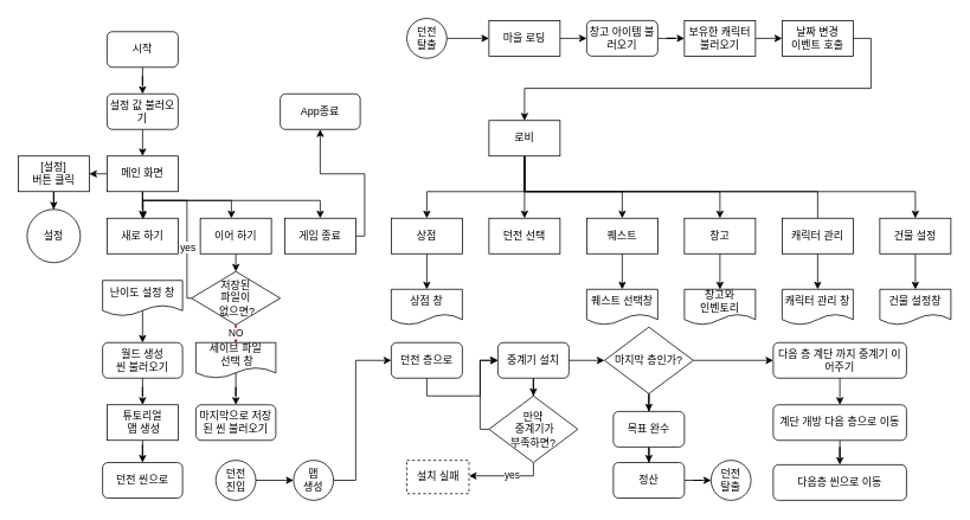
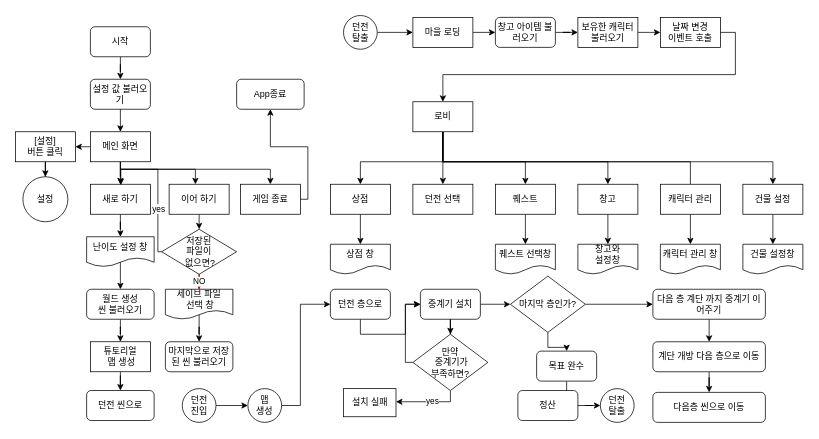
  <mxCell id="0" />
  <mxCell id="1" parent="0" />
  <mxCell id="2" style="edgeStyle=orthogonalEdgeStyle;rounded=0;orthogonalLoop=1;jettySize=auto;html=1;exitX=0.5;exitY=1;exitDx=0;exitDy=0;" edge="1" parent="1" source="3" target="26"><mxGeometry relative="1" as="geometry" /></mxCell>
  <mxCell id="3" value="시작" style="rounded=1;whiteSpace=wrap;html=1;" vertex="1" parent="1"><mxGeometry x="120" y="35" width="80" height="40" as="geometry" /></mxCell>
  <mxCell id="4" style="edgeStyle=orthogonalEdgeStyle;rounded=0;orthogonalLoop=1;jettySize=auto;html=1;entryX=0.5;entryY=0;entryDx=0;entryDy=0;" edge="1" parent="1" source="8" target="10"><mxGeometry relative="1" as="geometry" /></mxCell>
  <mxCell id="5" style="edgeStyle=orthogonalEdgeStyle;rounded=0;orthogonalLoop=1;jettySize=auto;html=1;exitX=0;exitY=0.5;exitDx=0;exitDy=0;entryX=1;entryY=0.5;entryDx=0;entryDy=0;" edge="1" parent="1" source="8" target="14"><mxGeometry relative="1" as="geometry" /></mxCell>
  <mxCell id="6" style="edgeStyle=orthogonalEdgeStyle;rounded=0;orthogonalLoop=1;jettySize=auto;html=1;exitX=0.5;exitY=1;exitDx=0;exitDy=0;" edge="1" parent="1" source="8" target="12"><mxGeometry relative="1" as="geometry"><Array as="points"><mxPoint x="160" y="225" /><mxPoint x="260" y="225" /></Array></mxGeometry></mxCell>
  <mxCell id="7" style="edgeStyle=orthogonalEdgeStyle;rounded=0;orthogonalLoop=1;jettySize=auto;html=1;exitX=0.5;exitY=1;exitDx=0;exitDy=0;" edge="1" parent="1" source="8" target="16"><mxGeometry relative="1" as="geometry"><Array as="points"><mxPoint x="160" y="225" /><mxPoint x="360" y="225" /></Array></mxGeometry></mxCell>
  <mxCell id="8" value="메인 화면" style="rounded=0;whiteSpace=wrap;html=1;" vertex="1" parent="1"><mxGeometry x="120" y="175" width="80" height="40" as="geometry" /></mxCell>
+ <mxCell id="9" style="edgeStyle=orthogonalEdgeStyle;rounded=0;orthogonalLoop=1;jettySize=auto;html=1;exitX=0.5;exitY=1;exitDx=0;exitDy=0;" edge="1" parent="1" source="10" target="31"><mxGeometry relative="1" as="geometry"><mxPoint x="160.034" y="315" as="targetPoint" /></mxGeometry></mxCell>
  <mxCell id="10" value="새로 하기" style="rounded=0;whiteSpace=wrap;html=1;" vertex="1" parent="1"><mxGeometry x="120" y="245" width="80" height="40" as="geometry" /></mxCell>
  <mxCell id="11" style="edgeStyle=orthogonalEdgeStyle;rounded=0;orthogonalLoop=1;jettySize=auto;html=1;exitX=0.5;exitY=1;exitDx=0;exitDy=0;entryX=0.5;entryY=0;entryDx=0;entryDy=0;" edge="1" parent="1" source="12" target="22"><mxGeometry relative="1" as="geometry" /></mxCell>
  <mxCell id="12" value="이어 하기" style="rounded=0;whiteSpace=wrap;html=1;" vertex="1" parent="1"><mxGeometry x="225" y="245" width="80" height="40" as="geometry" /></mxCell>
  <mxCell id="13" style="edgeStyle=orthogonalEdgeStyle;rounded=0;orthogonalLoop=1;jettySize=auto;html=1;exitX=0.5;exitY=1;exitDx=0;exitDy=0;" edge="1" parent="1" source="14" target="25"><mxGeometry relative="1" as="geometry" /></mxCell>
  <mxCell id="14" value="[설정]&lt;br&gt;버튼 클릭" style="rounded=0;whiteSpace=wrap;html=1;" vertex="1" parent="1"><mxGeometry y="175" width="80" height="40" as="geometry" x="20" /></mxCell>
  <mxCell id="15" style="edgeStyle=orthogonalEdgeStyle;rounded=0;orthogonalLoop=1;jettySize=auto;html=1;entryX=0.5;entryY=1;entryDx=0;entryDy=0;" edge="1" parent="1" source="16" target="17"><mxGeometry relative="1" as="geometry"><mxPoint x="370" y="225" as="targetPoint" /><Array as="points"><mxPoint x="410" y="265" /><mxPoint x="410" y="195" /><mxPoint x="360" y="195" /></Array></mxGeometry></mxCell>
  <mxCell id="16" value="게임 종료" style="rounded=0;whiteSpace=wrap;html=1;" vertex="1" parent="1"><mxGeometry x="320" y="245" width="80" height="40" as="geometry" /></mxCell>
  <mxCell id="17" value="App종료" style="rounded=1;whiteSpace=wrap;html=1;" vertex="1" parent="1"><mxGeometry x="315" y="105" width="90" height="40" as="geometry" /></mxCell>
  <mxCell id="18" value="마지막으로 저장된 씬 불러오기" style="rounded=1;whiteSpace=wrap;html=1;" vertex="1" parent="1"><mxGeometry x="220" y="455" width="90" height="40" as="geometry" /></mxCell>
  <mxCell id="19" value="NO" style="edgeStyle=orthogonalEdgeStyle;rounded=0;orthogonalLoop=1;jettySize=auto;html=1;exitX=0.5;exitY=1;exitDx=0;exitDy=0;exitPerimeter=0;strokeColor=#CC0000;" edge="1" parent="1" source="22" target="33"><mxGeometry relative="1" as="geometry" /></mxCell>
  <mxCell id="20" style="edgeStyle=orthogonalEdgeStyle;rounded=0;orthogonalLoop=1;jettySize=auto;html=1;exitX=0;exitY=0.5;exitDx=0;exitDy=0;entryX=0.508;entryY=0.029;entryDx=0;entryDy=0;entryPerimeter=0;" edge="1" parent="1" source="22" target="10"><mxGeometry relative="1" as="geometry"><Array as="points"><mxPoint x="210" y="335" /><mxPoint x="210" y="225" /><mxPoint x="161" y="225" /></Array></mxGeometry></mxCell>
  <mxCell id="21" value="yes" style="edgeLabel;html=1;align=center;verticalAlign=middle;resizable=0;points=[];" vertex="1" connectable="0" parent="20"><mxGeometry x="-0.326" relative="1" as="geometry"><mxPoint as="offset" /></mxGeometry></mxCell>
  <mxCell id="22" value="저장된&lt;br&gt;파일이&lt;br&gt;&amp;nbsp;없으면?" style="rhombus;whiteSpace=wrap;html=1;" vertex="1" parent="1"><mxGeometry x="215" y="305" width="100" height="60" as="geometry" /></mxCell>
  <mxCell id="23" style="edgeStyle=orthogonalEdgeStyle;rounded=0;orthogonalLoop=1;jettySize=auto;html=1;exitX=0.5;exitY=1;exitDx=0;exitDy=0;" edge="1" parent="1" source="24" target="30"><mxGeometry relative="1" as="geometry" /></mxCell>
  <mxCell id="24" value="월드 생성 &lt;br&gt;씬 불러오기" style="rounded=1;whiteSpace=wrap;html=1;" vertex="1" parent="1"><mxGeometry x="115" y="385" width="90" height="40" as="geometry" /></mxCell>
  <mxCell id="25" value="설정" style="ellipse;whiteSpace=wrap;html=1;" vertex="1" parent="1"><mxGeometry x="30" y="235" width="60" height="60" as="geometry" /></mxCell>
  <mxCell id="26" value="설정 값 불러오기" style="rounded=1;whiteSpace=wrap;html=1;" vertex="1" parent="1"><mxGeometry x="120" y="105" width="80" height="40" as="geometry" /></mxCell>
  <mxCell id="27" style="edgeStyle=orthogonalEdgeStyle;rounded=0;orthogonalLoop=1;jettySize=auto;html=1;exitX=0.5;exitY=1;exitDx=0;exitDy=0;" edge="1" parent="1" source="26" target="8"><mxGeometry relative="1" as="geometry"><mxPoint x="160" y="176" as="targetPoint" /><Array as="points"><mxPoint x="160" y="145" /><mxPoint x="160" y="145" /></Array></mxGeometry></mxCell>
  <mxCell id="28" style="edgeStyle=orthogonalEdgeStyle;rounded=0;orthogonalLoop=1;jettySize=auto;html=1;exitX=0.523;exitY=0.826;exitDx=0;exitDy=0;exitPerimeter=0;" edge="1" parent="1" source="31" target="24"><mxGeometry relative="1" as="geometry"><mxPoint x="160" y="355" as="sourcePoint" /><Array as="points"><mxPoint x="160" y="348" /></Array></mxGeometry></mxCell>
  <mxCell id="29" style="edgeStyle=orthogonalEdgeStyle;rounded=0;orthogonalLoop=1;jettySize=auto;html=1;" edge="1" parent="1" source="30" target="34"><mxGeometry relative="1" as="geometry" /></mxCell>
  <mxCell id="30" value="튜토리얼&lt;br&gt;&amp;nbsp;맵 생성" style="rounded=0;whiteSpace=wrap;html=1;" vertex="1" parent="1"><mxGeometry x="120" y="455" width="80" height="40" as="geometry" /></mxCell>
  <mxCell id="31" value="난이도 설정 창" style="shape=document;whiteSpace=wrap;html=1;boundedLbl=1;" vertex="1" parent="1"><mxGeometry x="115" y="315" width="90" height="40" as="geometry" /></mxCell>
  <mxCell id="32" style="edgeStyle=orthogonalEdgeStyle;rounded=0;orthogonalLoop=1;jettySize=auto;html=1;exitX=0.5;exitY=0.834;exitDx=0;exitDy=0;exitPerimeter=0;" edge="1" parent="1" source="33" target="18"><mxGeometry relative="1" as="geometry" /></mxCell>
  <mxCell id="33" value="세이브 파일&lt;br&gt;&amp;nbsp;선택 창" style="shape=document;whiteSpace=wrap;html=1;boundedLbl=1;" vertex="1" parent="1"><mxGeometry x="220" y="385" width="90" height="40" as="geometry" /></mxCell>
  <mxCell id="34" value="던전 씬으로" style="rounded=1;whiteSpace=wrap;html=1;" vertex="1" parent="1"><mxGeometry x="115" y="520" width="90" height="40" as="geometry" /></mxCell>
  <mxCell id="35" value="" style="edgeStyle=orthogonalEdgeStyle;rounded=0;orthogonalLoop=1;jettySize=auto;html=1;" edge="1" parent="1" source="41" target="45"><mxGeometry relative="1" as="geometry"><Array as="points"><mxPoint x="590" y="215" /><mxPoint x="480" y="215" /></Array></mxGeometry></mxCell>
  <mxCell id="36" style="edgeStyle=orthogonalEdgeStyle;rounded=0;orthogonalLoop=1;jettySize=auto;html=1;exitX=0.5;exitY=1;exitDx=0;exitDy=0;" edge="1" parent="1" source="41" target="46"><mxGeometry relative="1" as="geometry" /></mxCell>
  <mxCell id="37" style="edgeStyle=orthogonalEdgeStyle;rounded=0;orthogonalLoop=1;jettySize=auto;html=1;" edge="1" parent="1" source="41" target="48"><mxGeometry relative="1" as="geometry"><Array as="points"><mxPoint x="590" y="215" /><mxPoint x="700" y="215" /></Array></mxGeometry></mxCell>
  <mxCell id="38" style="edgeStyle=orthogonalEdgeStyle;rounded=0;orthogonalLoop=1;jettySize=auto;html=1;" edge="1" parent="1" source="41" target="50"><mxGeometry relative="1" as="geometry"><Array as="points"><mxPoint x="590" y="215" /><mxPoint x="810" y="215" /></Array></mxGeometry></mxCell>
  <mxCell id="39" style="edgeStyle=orthogonalEdgeStyle;rounded=0;orthogonalLoop=1;jettySize=auto;html=1;endArrow=none;" edge="1" parent="1" source="41" target="52"><mxGeometry relative="1" as="geometry"><Array as="points"><mxPoint x="590" y="215" /><mxPoint x="920" y="215" /></Array></mxGeometry></mxCell>
  <mxCell id="40" style="edgeStyle=orthogonalEdgeStyle;rounded=0;orthogonalLoop=1;jettySize=auto;html=1;" edge="1" parent="1" source="41" target="54"><mxGeometry relative="1" as="geometry"><Array as="points"><mxPoint x="590" y="215" /><mxPoint x="1030" y="215" /></Array></mxGeometry></mxCell>
  <mxCell id="41" value="로비" style="rounded=0;whiteSpace=wrap;html=1;" vertex="1" parent="1"><mxGeometry x="550" y="135" width="80" height="40" as="geometry" /></mxCell>
  <mxCell id="42" style="edgeStyle=orthogonalEdgeStyle;rounded=0;orthogonalLoop=1;jettySize=auto;html=1;exitX=1;exitY=0.5;exitDx=0;exitDy=0;entryX=0;entryY=0.5;entryDx=0;entryDy=0;" edge="1" parent="1" source="43" target="56"><mxGeometry relative="1" as="geometry" /></mxCell>
  <mxCell id="43" value="던전&lt;br&gt;탈출" style="ellipse;whiteSpace=wrap;html=1;aspect=fixed;" vertex="1" parent="1"><mxGeometry x="457.5" y="20" width="45" height="45" as="geometry" /></mxCell>
  <mxCell id="44" style="edgeStyle=orthogonalEdgeStyle;rounded=0;orthogonalLoop=1;jettySize=auto;html=1;exitX=0.5;exitY=1;exitDx=0;exitDy=0;" edge="1" parent="1" source="45" target="63"><mxGeometry relative="1" as="geometry" /></mxCell>
  <mxCell id="45" value="상점" style="whiteSpace=wrap;html=1;rounded=0;" vertex="1" parent="1"><mxGeometry x="440" y="245" width="80" height="40" as="geometry" /></mxCell>
  <mxCell id="46" value="던전 선택" style="whiteSpace=wrap;html=1;rounded=0;" vertex="1" parent="1"><mxGeometry x="550" y="245" width="80" height="40" as="geometry" /></mxCell>
  <mxCell id="47" style="edgeStyle=orthogonalEdgeStyle;rounded=0;orthogonalLoop=1;jettySize=auto;html=1;exitX=0.5;exitY=1;exitDx=0;exitDy=0;" edge="1" parent="1" source="48" target="64"><mxGeometry relative="1" as="geometry" /></mxCell>
  <mxCell id="48" value="퀘스트" style="whiteSpace=wrap;html=1;rounded=0;" vertex="1" parent="1"><mxGeometry x="660" y="245" width="80" height="40" as="geometry" /></mxCell>
  <mxCell id="49" style="edgeStyle=orthogonalEdgeStyle;rounded=0;orthogonalLoop=1;jettySize=auto;html=1;exitX=0.5;exitY=1;exitDx=0;exitDy=0;" edge="1" parent="1" source="50" target="65"><mxGeometry relative="1" as="geometry" /></mxCell>
  <mxCell id="50" value="창고" style="whiteSpace=wrap;html=1;rounded=0;" vertex="1" parent="1"><mxGeometry x="770" y="245" width="80" height="40" as="geometry" /></mxCell>
  <mxCell id="51" style="edgeStyle=orthogonalEdgeStyle;rounded=0;orthogonalLoop=1;jettySize=auto;html=1;exitX=0.5;exitY=1;exitDx=0;exitDy=0;" edge="1" parent="1" source="52" target="66"><mxGeometry relative="1" as="geometry" /></mxCell>
  <mxCell id="52" value="캐릭터 관리" style="whiteSpace=wrap;html=1;rounded=0;" vertex="1" parent="1"><mxGeometry x="880" y="245" width="80" height="40" as="geometry" /></mxCell>
  <mxCell id="53" style="edgeStyle=orthogonalEdgeStyle;rounded=0;orthogonalLoop=1;jettySize=auto;html=1;exitX=0.5;exitY=1;exitDx=0;exitDy=0;" edge="1" parent="1" source="54" target="67"><mxGeometry relative="1" as="geometry" /></mxCell>
  <mxCell id="54" value="건물 설정" style="whiteSpace=wrap;html=1;rounded=0;" vertex="1" parent="1"><mxGeometry x="990" y="245" width="80" height="40" as="geometry" /></mxCell>
  <mxCell id="55" style="edgeStyle=orthogonalEdgeStyle;rounded=0;orthogonalLoop=1;jettySize=auto;html=1;exitX=1;exitY=0.5;exitDx=0;exitDy=0;entryX=0;entryY=0.5;entryDx=0;entryDy=0;" edge="1" parent="1" source="56" target="58"><mxGeometry relative="1" as="geometry"><mxPoint x="660" y="42.333" as="targetPoint" /></mxGeometry></mxCell>
  <mxCell id="56" value="마을 로딩" style="whiteSpace=wrap;html=1;rounded=0;" vertex="1" parent="1"><mxGeometry x="550" y="22.5" width="80" height="40" as="geometry" /></mxCell>
  <mxCell id="57" style="edgeStyle=orthogonalEdgeStyle;rounded=0;orthogonalLoop=1;jettySize=auto;html=1;exitX=1;exitY=0.5;exitDx=0;exitDy=0;" edge="1" parent="1" source="58" target="60"><mxGeometry relative="1" as="geometry"><mxPoint x="770" y="42.333" as="targetPoint" /></mxGeometry></mxCell>
  <mxCell id="58" value="창고 아이템 불러오기" style="rounded=1;whiteSpace=wrap;html=1;" vertex="1" parent="1"><mxGeometry x="660" y="22.5" width="80" height="40" as="geometry" /></mxCell>
  <mxCell id="59" style="edgeStyle=orthogonalEdgeStyle;rounded=0;orthogonalLoop=1;jettySize=auto;html=1;exitX=1;exitY=0.5;exitDx=0;exitDy=0;entryX=0;entryY=0.5;entryDx=0;entryDy=0;" edge="1" parent="1" source="60" target="62"><mxGeometry relative="1" as="geometry"><mxPoint x="880" y="42.333" as="targetPoint" /><Array as="points"><mxPoint x="865" y="42" /><mxPoint x="870" y="43" /></Array></mxGeometry></mxCell>
  <mxCell id="60" value="보유한 캐릭터 불러오기" style="whiteSpace=wrap;html=1;rounded=0;" vertex="1" parent="1"><mxGeometry x="770" y="22.5" width="80" height="40" as="geometry" /></mxCell>
  <mxCell id="61" style="edgeStyle=orthogonalEdgeStyle;rounded=0;orthogonalLoop=1;jettySize=auto;html=1;exitX=1;exitY=0.5;exitDx=0;exitDy=0;" edge="1" parent="1" source="62" target="41"><mxGeometry relative="1" as="geometry"><mxPoint x="980" y="42.556" as="targetPoint" /></mxGeometry></mxCell>
  <mxCell id="62" value="날짜 변경 &lt;br&gt;이벤트 호출" style="whiteSpace=wrap;html=1;rounded=0;" vertex="1" parent="1"><mxGeometry x="880" y="22.5" width="80" height="40" as="geometry" /></mxCell>
  <mxCell id="63" value="상점 창" style="shape=document;whiteSpace=wrap;html=1;boundedLbl=1;" vertex="1" parent="1"><mxGeometry x="440" y="325" width="80" height="40" as="geometry" /></mxCell>
  <mxCell id="64" value="퀘스트 선택창" style="shape=document;whiteSpace=wrap;html=1;boundedLbl=1;" vertex="1" parent="1"><mxGeometry x="660" y="325" width="80" height="40" as="geometry" /></mxCell>
- <mxCell id="65" value="창고와 &lt;br&gt;인벤토리" style="shape=document;whiteSpace=wrap;html=1;boundedLbl=1;" vertex="1" parent="1"><mxGeometry x="770" y="325" width="80" height="40" as="geometry" /></mxCell>
+ <mxCell id="65" value="창고와 &lt;br&gt;설정창" style="shape=document;whiteSpace=wrap;html=1;boundedLbl=1;" vertex="1" parent="1"><mxGeometry x="770" y="325" width="80" height="40" as="geometry" /></mxCell>
  <mxCell id="66" value="캐릭터 관리 창" style="shape=document;whiteSpace=wrap;html=1;boundedLbl=1;" vertex="1" parent="1"><mxGeometry x="880" y="325" width="80" height="40" as="geometry" /></mxCell>
  <mxCell id="67" value="건물 설정창" style="shape=document;whiteSpace=wrap;html=1;boundedLbl=1;" vertex="1" parent="1"><mxGeometry x="990" y="325" width="80" height="40" as="geometry" /></mxCell>
  <mxCell id="68" style="edgeStyle=orthogonalEdgeStyle;rounded=0;orthogonalLoop=1;jettySize=auto;html=1;exitX=1;exitY=0.5;exitDx=0;exitDy=0;entryX=0;entryY=0.5;entryDx=0;entryDy=0;" edge="1" parent="1" source="69" target="71"><mxGeometry relative="1" as="geometry"><mxPoint x="330" y="540" as="targetPoint" /></mxGeometry></mxCell>
  <mxCell id="69" value="던전&lt;br&gt;진입" style="ellipse;whiteSpace=wrap;html=1;aspect=fixed;" vertex="1" parent="1"><mxGeometry x="242.5" y="517.5" width="45" height="45" as="geometry" /></mxCell>
  <mxCell id="70" style="edgeStyle=orthogonalEdgeStyle;rounded=0;orthogonalLoop=1;jettySize=auto;html=1;exitX=1;exitY=0.5;exitDx=0;exitDy=0;" edge="1" parent="1" source="71" target="73"><mxGeometry relative="1" as="geometry"><mxPoint x="430" y="539.8" as="targetPoint" /><Array as="points"><mxPoint x="400" y="540" /><mxPoint x="400" y="405" /></Array></mxGeometry></mxCell>
  <mxCell id="71" value="맵 &lt;br&gt;생성" style="ellipse;whiteSpace=wrap;html=1;aspect=fixed;" vertex="1" parent="1"><mxGeometry x="330" y="517.5" width="45" height="45" as="geometry" /></mxCell>
  <mxCell id="72" style="edgeStyle=orthogonalEdgeStyle;rounded=0;orthogonalLoop=1;jettySize=auto;html=1;exitX=0.5;exitY=1;exitDx=0;exitDy=0;" edge="1" parent="1" source="73" target="77"><mxGeometry relative="1" as="geometry"><mxPoint x="480.2" y="465" as="targetPoint" /></mxGeometry></mxCell>
  <mxCell id="73" value="던전 층으로" style="rounded=1;whiteSpace=wrap;html=1;" vertex="1" parent="1"><mxGeometry x="440" y="385" width="80" height="40" as="geometry" /></mxCell>
  <mxCell id="74" value="던전&lt;br&gt;탈출" style="ellipse;whiteSpace=wrap;html=1;aspect=fixed;" vertex="1" parent="1"><mxGeometry x="800" y="517.5" width="45" height="45" as="geometry" /></mxCell>
  <mxCell id="75" style="edgeStyle=orthogonalEdgeStyle;rounded=0;orthogonalLoop=1;jettySize=auto;html=1;" edge="1" parent="1" source="77" target="90"><mxGeometry relative="1" as="geometry"><Array as="points" /></mxGeometry></mxCell>
  <mxCell id="76" style="edgeStyle=orthogonalEdgeStyle;rounded=0;orthogonalLoop=1;jettySize=auto;html=1;exitX=0.5;exitY=1;exitDx=0;exitDy=0;" edge="1" parent="1" source="77" target="86"><mxGeometry relative="1" as="geometry" /></mxCell>
  <mxCell id="77" value="중계기 설치" style="rounded=1;whiteSpace=wrap;html=1;" vertex="1" parent="1"><mxGeometry x="560" y="385" width="80" height="40" as="geometry" /></mxCell>
  <mxCell id="78" style="edgeStyle=orthogonalEdgeStyle;rounded=0;orthogonalLoop=1;jettySize=auto;html=1;exitX=0.5;exitY=1;exitDx=0;exitDy=0;entryX=0.5;entryY=0;entryDx=0;entryDy=0;" edge="1" parent="1" source="79" target="81"><mxGeometry relative="1" as="geometry"><mxPoint x="635.222" y="475" as="targetPoint" /></mxGeometry></mxCell>
  <mxCell id="79" value="다음 층 계단 까지 중계기 이어주기" style="rounded=1;whiteSpace=wrap;html=1;" vertex="1" parent="1"><mxGeometry x="870" y="385" width="150" height="40" as="geometry" /></mxCell>
  <mxCell id="80" style="edgeStyle=orthogonalEdgeStyle;rounded=0;orthogonalLoop=1;jettySize=auto;html=1;exitX=0.5;exitY=1;exitDx=0;exitDy=0;" edge="1" parent="1" source="81" target="82"><mxGeometry relative="1" as="geometry" /></mxCell>
  <mxCell id="81" value="계단 개방 다음 층으로 이동" style="rounded=1;whiteSpace=wrap;html=1;" vertex="1" parent="1"><mxGeometry x="870" y="455" width="150" height="40" as="geometry" /></mxCell>
  <mxCell id="82" value="다음층 씬으로 이동" style="rounded=1;whiteSpace=wrap;html=1;" vertex="1" parent="1"><mxGeometry x="870" y="522.5" width="150" height="40" as="geometry" /></mxCell>
  <mxCell id="83" value="" style="edgeStyle=orthogonalEdgeStyle;rounded=0;orthogonalLoop=1;jettySize=auto;html=1;exitX=0.5;exitY=1;exitDx=0;exitDy=0;" edge="1" parent="1" source="86" target="87"><mxGeometry relative="1" as="geometry"><Array as="points"><mxPoint x="600" y="535" /></Array></mxGeometry></mxCell>
  <mxCell id="84" value="yes" style="edgeLabel;html=1;align=center;verticalAlign=middle;resizable=0;points=[];" vertex="1" connectable="0" parent="83"><mxGeometry x="-0.125" y="-1" relative="1" as="geometry"><mxPoint x="-2" as="offset" /></mxGeometry></mxCell>
  <mxCell id="85" style="edgeStyle=orthogonalEdgeStyle;rounded=0;orthogonalLoop=1;jettySize=auto;html=1;exitX=0;exitY=0.5;exitDx=0;exitDy=0;entryX=0;entryY=0.5;entryDx=0;entryDy=0;" edge="1" parent="1" source="86" target="77"><mxGeometry relative="1" as="geometry"><Array as="points"><mxPoint x="540" y="483" /><mxPoint x="540" y="405" /></Array></mxGeometry></mxCell>
  <mxCell id="86" value="만약&lt;br&gt;&amp;nbsp;중계기가&lt;br&gt;부족하면?" style="rhombus;whiteSpace=wrap;html=1;" vertex="1" parent="1"><mxGeometry x="550" y="445" width="100" height="75" as="geometry" /></mxCell>
- <mxCell id="87" value="설치 실패" style="whiteSpace=wrap;html=1;dashed=1;" vertex="1" parent="1"><mxGeometry x="457.5" y="517.5" width="70" height="37.5" as="geometry" /></mxCell>
+ <mxCell id="87" value="설치 실패" style="whiteSpace=wrap;html=1;" vertex="1" parent="1"><mxGeometry x="457.5" y="517.5" width="70" height="37.5" as="geometry" /></mxCell>
  <mxCell id="88" style="edgeStyle=orthogonalEdgeStyle;rounded=0;orthogonalLoop=1;jettySize=auto;html=1;exitX=1;exitY=0.5;exitDx=0;exitDy=0;" edge="1" parent="1" source="90" target="79"><mxGeometry relative="1" as="geometry" /></mxCell>
  <mxCell id="89" style="edgeStyle=orthogonalEdgeStyle;rounded=0;orthogonalLoop=1;jettySize=auto;html=1;exitX=0.5;exitY=1;exitDx=0;exitDy=0;" edge="1" parent="1" source="90" target="92"><mxGeometry relative="1" as="geometry" /></mxCell>
  <mxCell id="90" value="마지막 층인가?" style="rhombus;whiteSpace=wrap;html=1;" vertex="1" parent="1"><mxGeometry x="680" y="367.5" width="100" height="75" as="geometry" /></mxCell>
  <mxCell id="91" style="edgeStyle=orthogonalEdgeStyle;rounded=0;orthogonalLoop=1;jettySize=auto;html=1;exitX=0.5;exitY=1;exitDx=0;exitDy=0;" edge="1" parent="1" source="92" target="94"><mxGeometry relative="1" as="geometry" /></mxCell>
- <mxCell id="92" value="목표 완수" style="rounded=1;whiteSpace=wrap;html=1;" vertex="1" parent="1"><mxGeometry x="690" y="462.5" width="80" height="40" as="geometry" /></mxCell>
+ <mxCell id="92" value="목표 완수" style="rounded=1;whiteSpace=wrap;html=1;" vertex="1" parent="1"><mxGeometry x="715" y="467.5" width="80" height="40" as="geometry" /></mxCell>
  <mxCell id="93" style="edgeStyle=orthogonalEdgeStyle;rounded=0;orthogonalLoop=1;jettySize=auto;html=1;" edge="1" parent="1" source="94" target="74"><mxGeometry relative="1" as="geometry" /></mxCell>
  <mxCell id="94" value="정산" style="rounded=1;whiteSpace=wrap;html=1;" vertex="1" parent="1"><mxGeometry x="690" y="520" width="80" height="40" as="geometry" /></mxCell>
